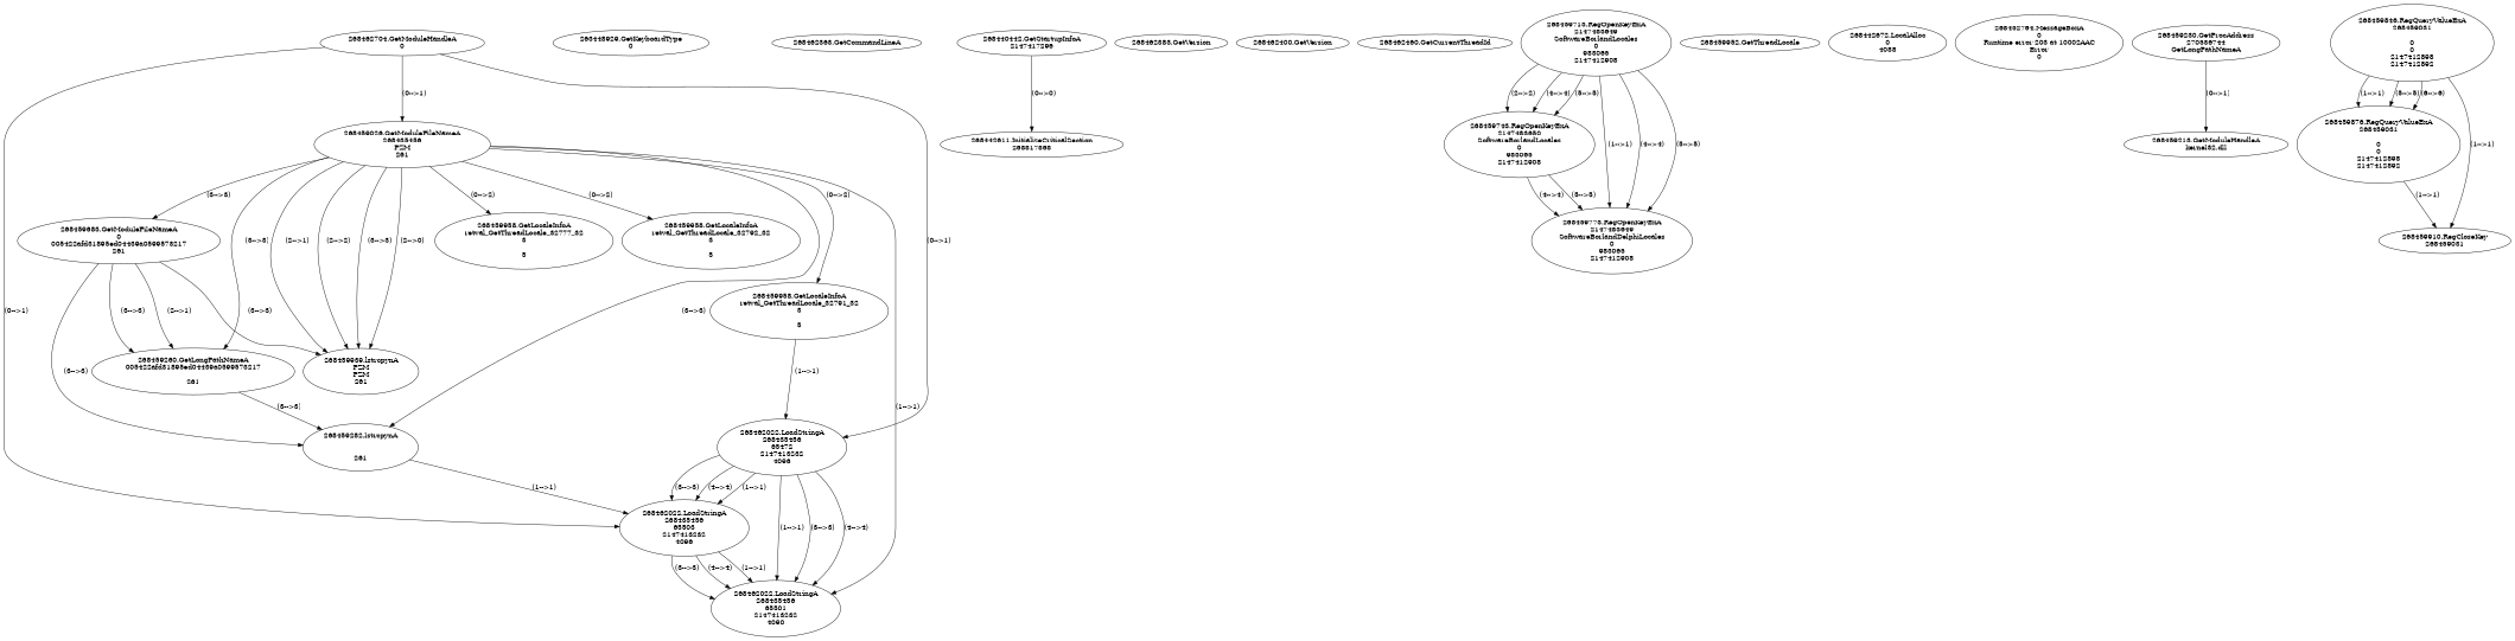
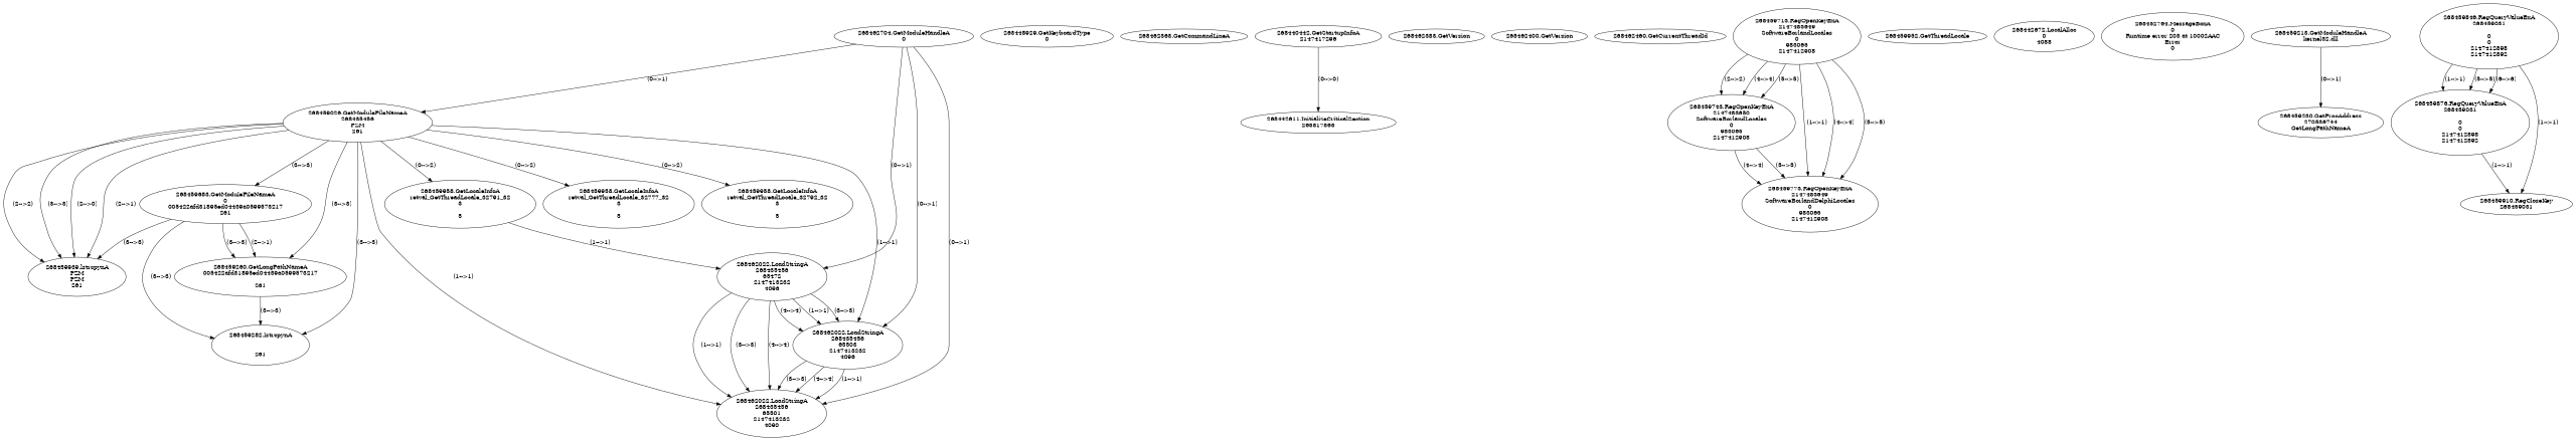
  digraph {
    n1 [label="268459683.GetModuleFileNameA\n0\n005422afd31895ed04439a0599573217\n261"]
    n2 [label="268459260.GetLongPathNameA\n005422afd31895ed04439a0599573217\n\n261"]
    n3 [label="268459939.lstrcpynA\nPZM\nPZM\n261"]
    n4 [label="268459282.lstrcpynA\n\n\n261"]
    n5 [label="268462704.GetModuleHandleA\n0"]
    n6 [label="268459026.GetModuleFileNameA\n268435456\nPZM\n261"]
    n7 [label="268462022.LoadStringA\n268435456\n65472\n2147413232\n4096"]
    n8 [label="268462022.LoadStringA\n268435456\n65503\n2147413232\n4096"]
    n9 [label="268462022.LoadStringA\n268435456\n65501\n2147413232\n4090"]
    n10 [label="268459958.GetLocaleInfoA\nretval_GetThreadLocale_32777_32\n3\n\n5"]
    n11 [label="268459958.GetLocaleInfoA\nretval_GetThreadLocale_32791_32\n3\n\n5"]
    n12 [label="268459958.GetLocaleInfoA\nretval_GetThreadLocale_32792_32\n3\n\n5"]
    n13 [label="263448929.GetKeyboardType\n0"]
    n14 [label="268462363.GetCommandLineA\n"]
    n15 [label="268440442.GetStartupInfoA\n2147417296"]
    n16 [label="268442611.InitializeCriticalSection\n268817868"]
    n17 [label="268462383.GetVersion\n"]
    n18 [label="268462400.GetVersion\n"]
    n19 [label="268462460.GetCurrentThreadId\n"]
    n20 [label="268459713.RegOpenKeyExA\n2147483649\nSoftware\Borland\Locales\n0\n983065\n2147412908"]
    n21 [label="268459743.RegOpenKeyExA\n2147483650\nSoftware\Borland\Locales\n0\n983065\n2147412908"]
    n22 [label="268459773.RegOpenKeyExA\n2147483649\nSoftware\Borland\Delphi\Locales\n0\n983065\n2147412908"]
    n23 [label="268459952.GetThreadLocale\n"]
    n24 [label="268442672.LocalAlloc\n0\n4088"]
    n25 [label="268452764.MessageBoxA\n0\nRuntime error 203 at 10002AAC\nError\n0"]
    n26 [label="268459213.GetModuleHandleA\nkernel32.dll"]
    n27 [label="268459230.GetProcAddress\n270536744\nGetLongPathNameA"]
    n28 [label="268459846.RegQueryValueExA\n268459031\n\n0\n0\n2147412898\n2147412892"]
    n29 [label="268459876.RegQueryValueExA\n268459031\n\n0\n0\n2147412898\n2147412892"]
    n30 [label="268459910.RegCloseKey\n268459031"]
    n1 -> n2 [label="(2-->1)"]
    n1 -> n2 [label="(3-->3)"]
    n1 -> n3 [label="(3-->3)"]
    n1 -> n4 [label="(3-->3)"]
    n2 -> n4 [label="(3-->3)"]
    n5 -> n6 [label="(0-->1)"]
    n5 -> n7 [label="(0-->1)"]
    n5 -> n8 [label="(0-->1)"]
+   n5 -> n9 [label="(0-->1)"]
    n6 -> n1 [label="(3-->3)"]
    n6 -> n2 [label="(3-->3)"]
    n6 -> n3 [label="(2-->1)"]
    n6 -> n3 [label="(2-->2)"]
    n6 -> n3 [label="(3-->3)"]
    n6 -> n3 [label="(2-->0)"]
    n6 -> n4 [label="(3-->3)"]
-   n4 -> n8 [label="(1-->1)"]
+   n6 -> n8 [label="(1-->1)"]
    n6 -> n9 [label="(1-->1)"]
    n6 -> n10 [label="(0-->2)"]
    n6 -> n11 [label="(0-->2)"]
    n6 -> n12 [label="(0-->2)"]
    n7 -> n8 [label="(1-->1)"]
    n7 -> n8 [label="(3-->3)"]
    n7 -> n8 [label="(4-->4)"]
    n7 -> n9 [label="(1-->1)"]
    n7 -> n9 [label="(3-->3)"]
    n7 -> n9 [label="(4-->4)"]
    n8 -> n9 [label="(1-->1)"]
    n8 -> n9 [label="(3-->3)"]
    n8 -> n9 [label="(4-->4)"]
    n11 -> n7 [label="(1-->1)"]
    n15 -> n16 [label="(0-->0)"]
    n20 -> n21 [label="(2-->2)"]
    n20 -> n21 [label="(4-->4)"]
    n20 -> n21 [label="(5-->5)"]
    n20 -> n22 [label="(1-->1)"]
    n20 -> n22 [label="(4-->4)"]
    n20 -> n22 [label="(5-->5)"]
    n21 -> n22 [label="(4-->4)"]
    n21 -> n22 [label="(5-->5)"]
-   n27 -> n26 [label="(0-->1)"]
+   n26 -> n27 [label="(0-->1)"]
    n28 -> n29 [label="(1-->1)"]
    n28 -> n29 [label="(5-->5)"]
    n28 -> n29 [label="(6-->6)"]
    n28 -> n30 [label="(1-->1)"]
    n29 -> n30 [label="(1-->1)"]
  }
